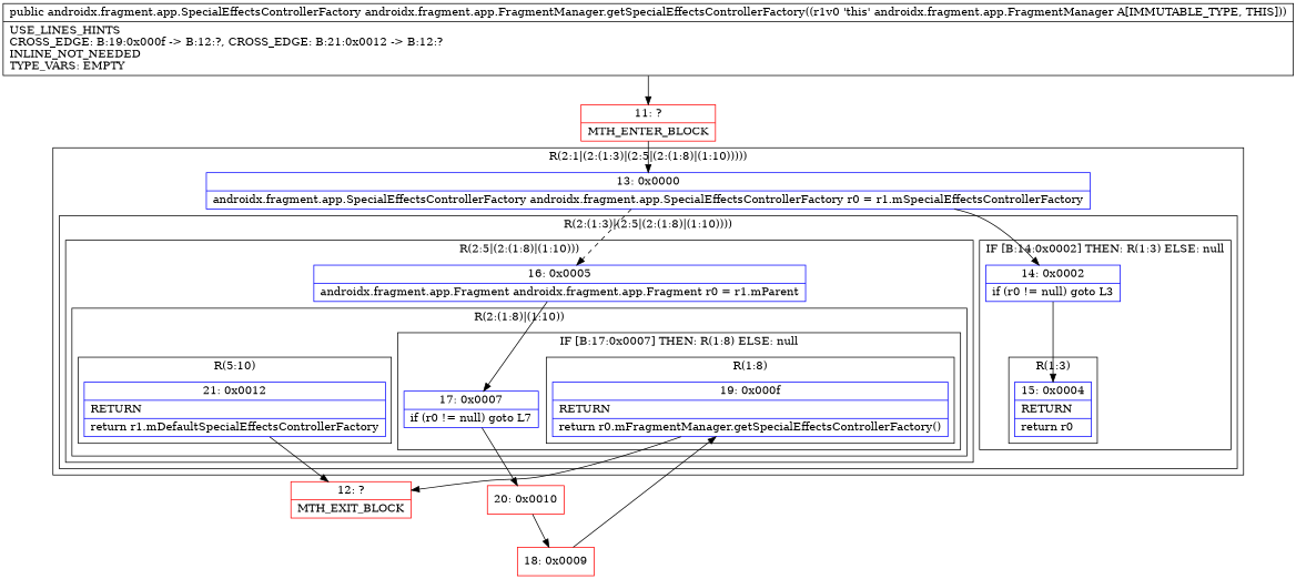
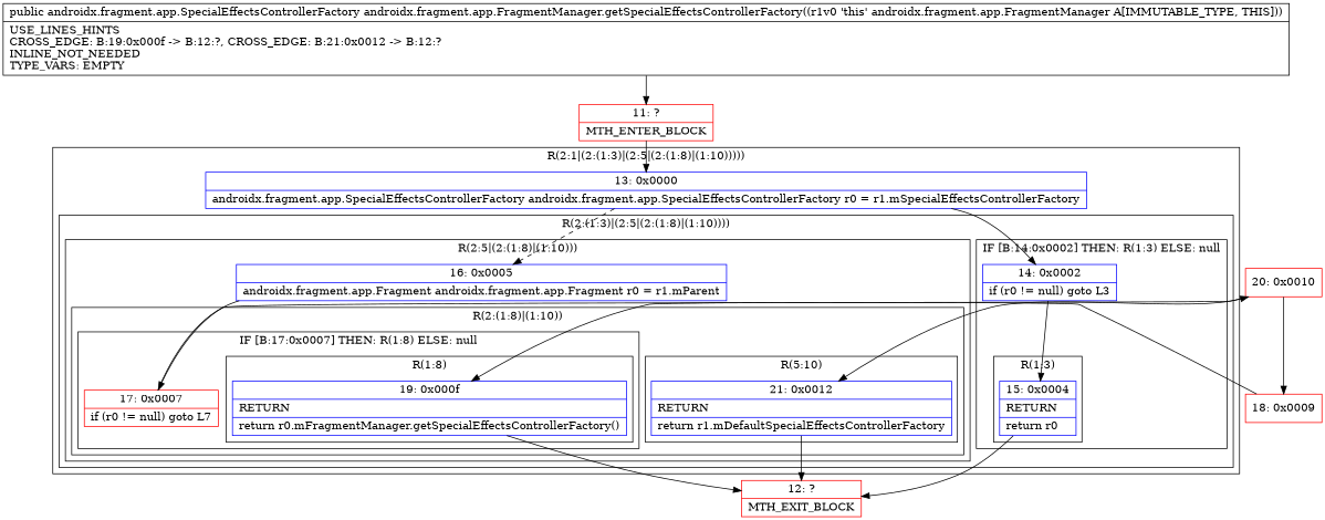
  digraph {
    node [color=blue shape=record]
    n1 [label="{15\:\ 0x0004|RETURN\l|return r0\l}"]
    n2 [label="{14\:\ 0x0002|if (r0 != null) goto L3\l}"]
    n3 [label="{19\:\ 0x000f|RETURN\l|return r0.mFragmentManager.getSpecialEffectsControllerFactory()\l}"]
-   n4 [label="{17\:\ 0x0007|if (r0 != null) goto L7\l}"]
+   n4 [color=red label="{17\:\ 0x0007|if (r0 != null) goto L7\l}"]
    n5 [label="{21\:\ 0x0012|RETURN\l|return r1.mDefaultSpecialEffectsControllerFactory\l}"]
    n6 [label="{16\:\ 0x0005|androidx.fragment.app.Fragment androidx.fragment.app.Fragment r0 = r1.mParent\l}"]
    n7 [label="{13\:\ 0x0000|androidx.fragment.app.SpecialEffectsControllerFactory androidx.fragment.app.SpecialEffectsControllerFactory r0 = r1.mSpecialEffectsControllerFactory\l}"]
    n8 [color=red label="{12\:\ ?|MTH_EXIT_BLOCK\l}"]
    n9 [color=red label="{20\:\ 0x0010}"]
    n10 [color=red label="{18\:\ 0x0009}"]
    n11 [color=red label="{11\:\ ?|MTH_ENTER_BLOCK\l}"]
    n12 [label="{public androidx.fragment.app.SpecialEffectsControllerFactory androidx.fragment.app.FragmentManager.getSpecialEffectsControllerFactory((r1v0 'this' androidx.fragment.app.FragmentManager A[IMMUTABLE_TYPE, THIS]))  | USE_LINES_HINTS\lCROSS_EDGE: B:19:0x000f \-\> B:12:?, CROSS_EDGE: B:21:0x0012 \-\> B:12:?\lINLINE_NOT_NEEDED\lTYPE_VARS: EMPTY\l}" color=""]
    subgraph cluster_1 {
      label="R(2:1|(2:(1:3)|(2:5|(2:(1:8)|(1:10)))))"
      n7
      subgraph cluster_2 {
        label="R(2:(1:3)|(2:5|(2:(1:8)|(1:10))))"
        subgraph cluster_3 {
          label="IF [B:14:0x0002] THEN: R(1:3) ELSE: null"
          n2
          subgraph cluster_4 {
            label="R(1:3)"
            n1
          }
        }
        subgraph cluster_5 {
          label="R(2:5|(2:(1:8)|(1:10)))"
          n6
          subgraph cluster_6 {
            label="R(2:(1:8)|(1:10))"
            subgraph cluster_7 {
              label="IF [B:17:0x0007] THEN: R(1:8) ELSE: null"
              n4
              subgraph cluster_8 {
                label="R(1:8)"
                n3
              }
            }
            subgraph cluster_9 {
              label="R(5:10)"
              n5
            }
          }
        }
      }
    }
+   n1 -> n8
    n2 -> n1
    n3 -> n8
    n4 -> n9 [style=solid]
    n5 -> n8
    n6 -> n4
    n7 -> n2
    n7 -> n6 [style=dashed]
+   n9 -> n5
    n9 -> n10
    n10 -> n3
    n11 -> n7
    n12 -> n11
  }
